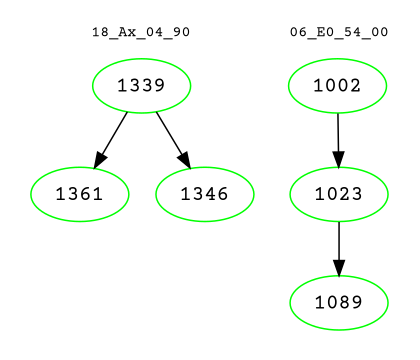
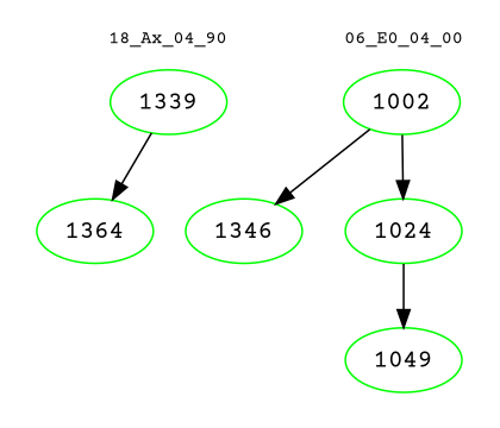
  digraph {
    fontname="Courier Prime"
    node [color=green fontname="Courier Prime"]
    edge [color=black fontname="Courier Prime"]
    n1 [label=1339]
-   n2 [label=1361]
+   n2 [label=1364]
    n3 [label=1346]
-   n4 [label=1023]
+   n4 [label=1024]
    n5 [label=1002]
-   n6 [label=1089]
+   n6 [label=1049]
    subgraph cluster_1 {
      color=white
      fontsize=10
      label="18_Ax_04_90"
      n1
      n2
      n3
    }
    subgraph cluster_2 {
      color=white
      fontsize=10
-     label="06_E0_54_00"
+     label="06_E0_04_00"
      n4
      n5
      n6
    }
    n1 -> n2
-   n1 -> n3
+   n5 -> n3
    n4 -> n6
    n5 -> n4
  }
